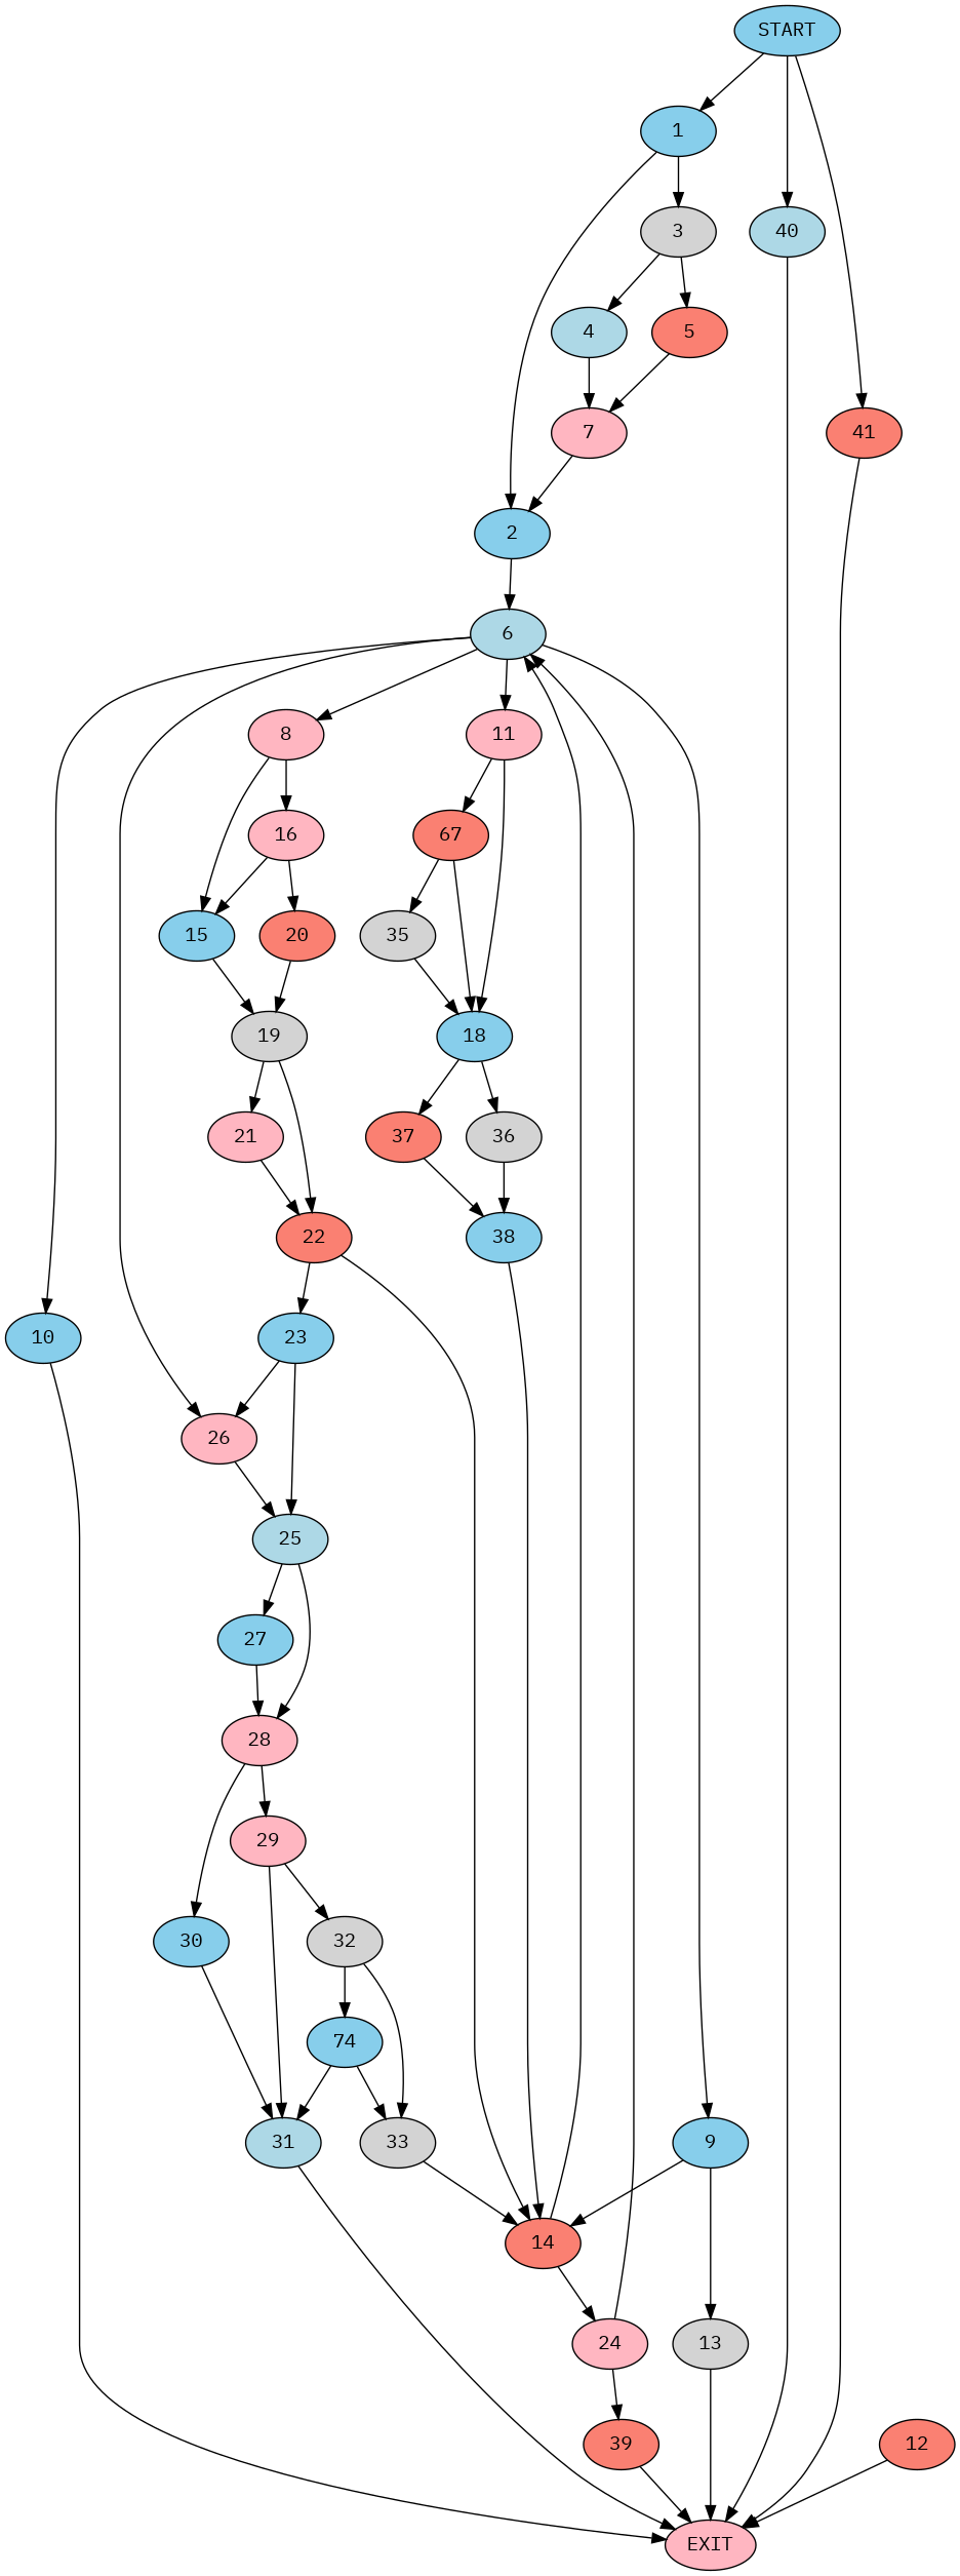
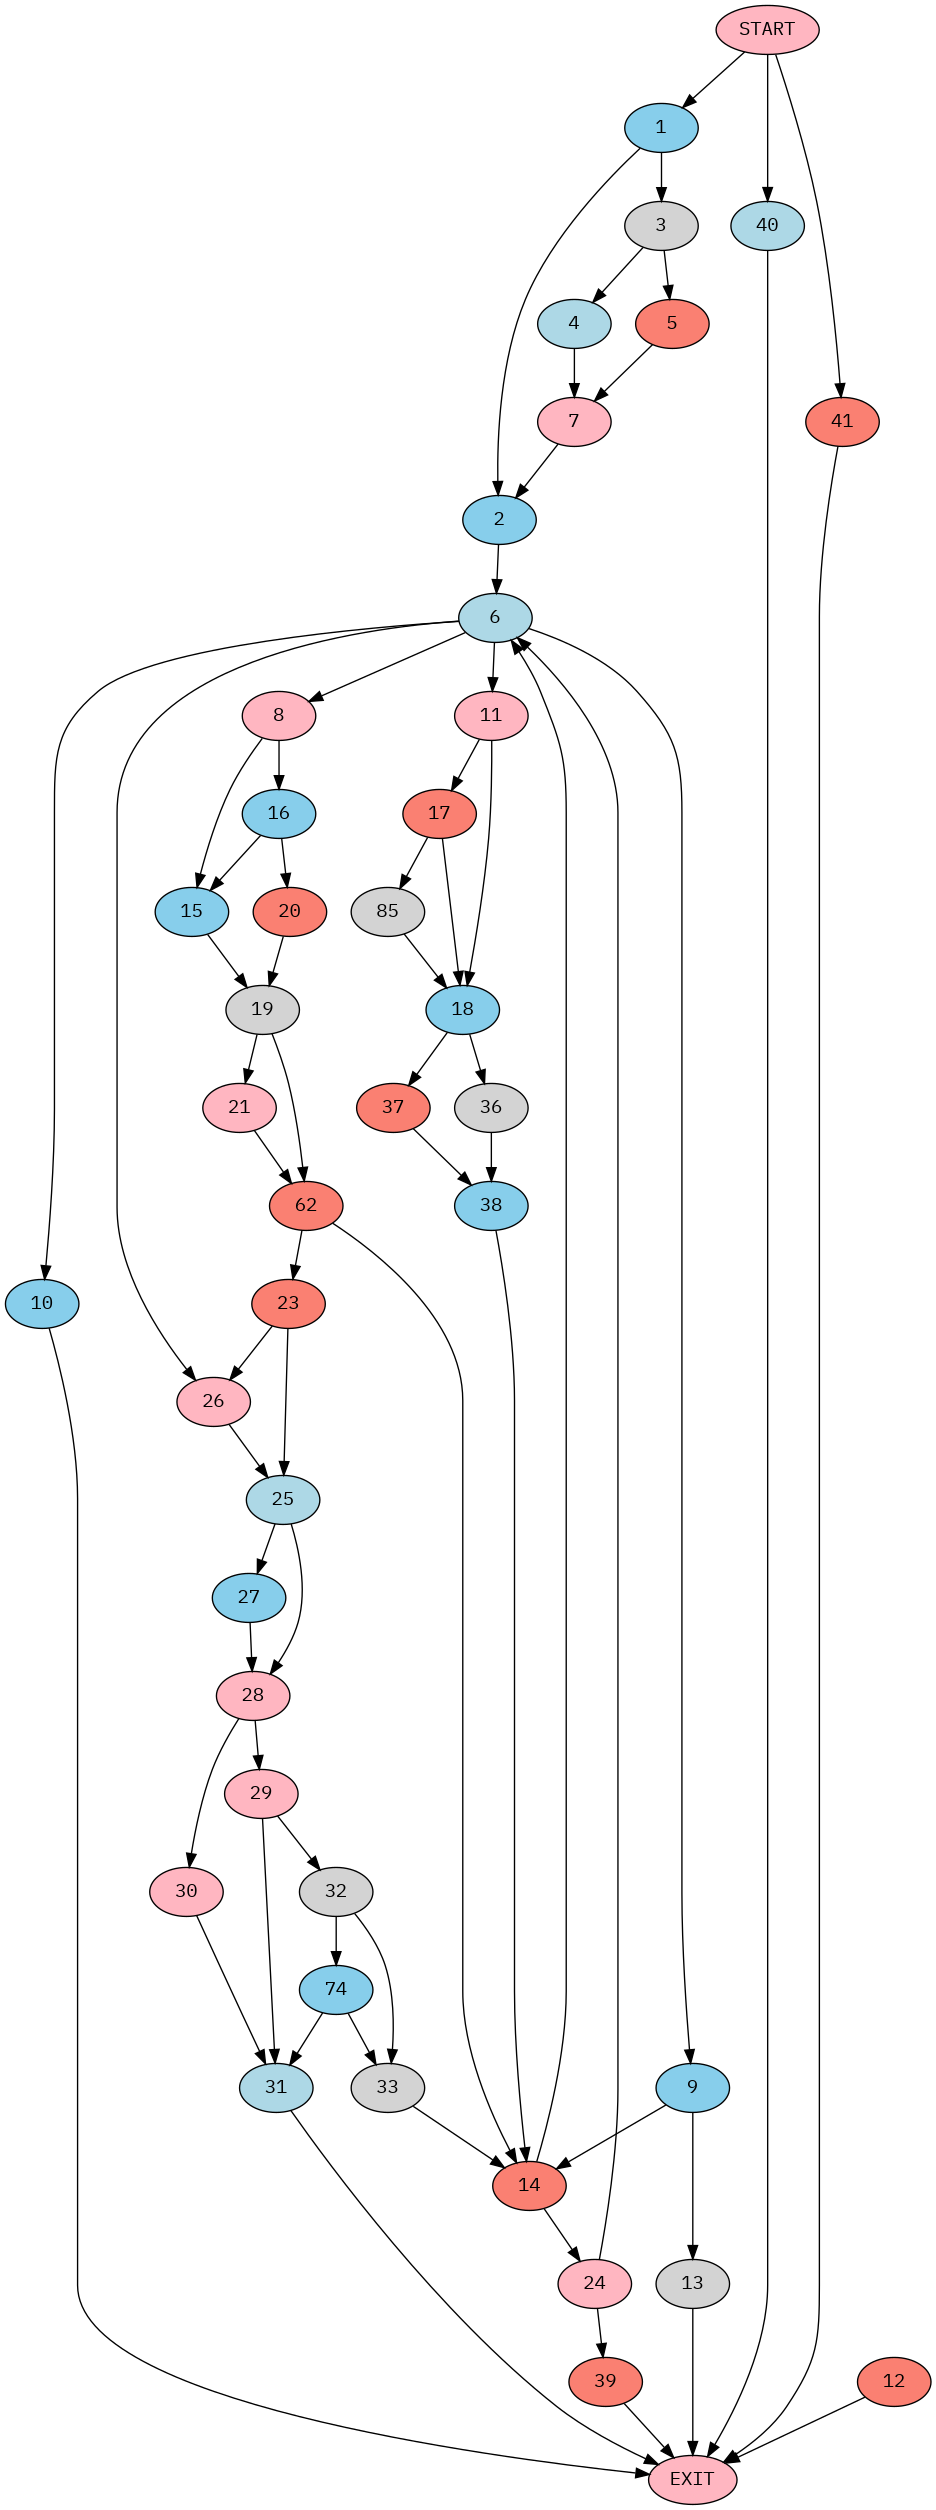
  digraph {
    fontname="IBM Plex Mono"
    node [fillcolor=lightpink fontname="IBM Plex Mono" style=filled]
    edge [fontname="IBM Plex Mono"]
-   n1 [fillcolor=skyblue label=START]
+   n1 [label=START]
    1 [fillcolor=skyblue]
    40 [fillcolor=lightblue]
    41 [fillcolor=salmon]
    2 [fillcolor=skyblue]
    3 [fillcolor=lightgrey]
    n7 [label=EXIT]
    6 [fillcolor=lightblue]
    4 [fillcolor=lightblue]
    5 [fillcolor=salmon]
    8
    9 [fillcolor=skyblue]
    10 [fillcolor=skyblue]
    11
    26
    7
    15 [fillcolor=skyblue]
-   16
+   16 [fillcolor=skyblue]
    13 [fillcolor=lightgrey]
    14 [fillcolor=salmon]
-   17 [fillcolor=salmon label=67]
+   17 [fillcolor=salmon]
    18 [fillcolor=skyblue]
    12 [fillcolor=salmon]
    19 [fillcolor=lightgrey]
    20 [fillcolor=salmon]
    24
-   35 [fillcolor=lightgrey]
+   35 [fillcolor=lightgrey label=85]
    36 [fillcolor=lightgrey]
    37 [fillcolor=salmon]
    39 [fillcolor=salmon]
    21
-   22 [fillcolor=salmon]
+   22 [fillcolor=salmon label=62]
    38 [fillcolor=skyblue]
-   23 [fillcolor=skyblue]
+   23 [fillcolor=salmon]
    25 [fillcolor=lightblue]
    27 [fillcolor=skyblue]
    28
    29
-   30 [fillcolor=skyblue]
+   30
    31 [fillcolor=lightblue]
    32 [fillcolor=lightgrey]
    33 [fillcolor=lightgrey]
    n43 [fillcolor=skyblue label=74]
    n1 -> 1
    n1 -> 40
    n1 -> 41
    1 -> 2
    1 -> 3
    40 -> n7
    41 -> n7
    2 -> 6
    3 -> 4
    3 -> 5
    6 -> 8
    6 -> 9
    6 -> 10
    6 -> 11
    6 -> 26
    4 -> 7
    5 -> 7
    8 -> 15
    8 -> 16
    9 -> 13
    9 -> 14
    10 -> n7
    11 -> 17
    11 -> 18
    26 -> 25
    7 -> 2
    15 -> 19
    16 -> 15
    16 -> 20
    13 -> n7
    14 -> 6
    14 -> 24
    17 -> 18
    17 -> 35
    18 -> 36
    18 -> 37
    12 -> n7
    19 -> 21
    19 -> 22
    20 -> 19
    24 -> 6
    24 -> 39
    35 -> 18
    36 -> 38
    37 -> 38
    39 -> n7
    21 -> 22
    22 -> 14
    22 -> 23
    38 -> 14
    23 -> 26
    23 -> 25
    25 -> 27
    25 -> 28
    27 -> 28
    28 -> 29
    28 -> 30
    29 -> 31
    29 -> 32
    30 -> 31
    31 -> n7
    32 -> 33
    32 -> n43
    33 -> 14
    n43 -> 31
    n43 -> 33
  }
